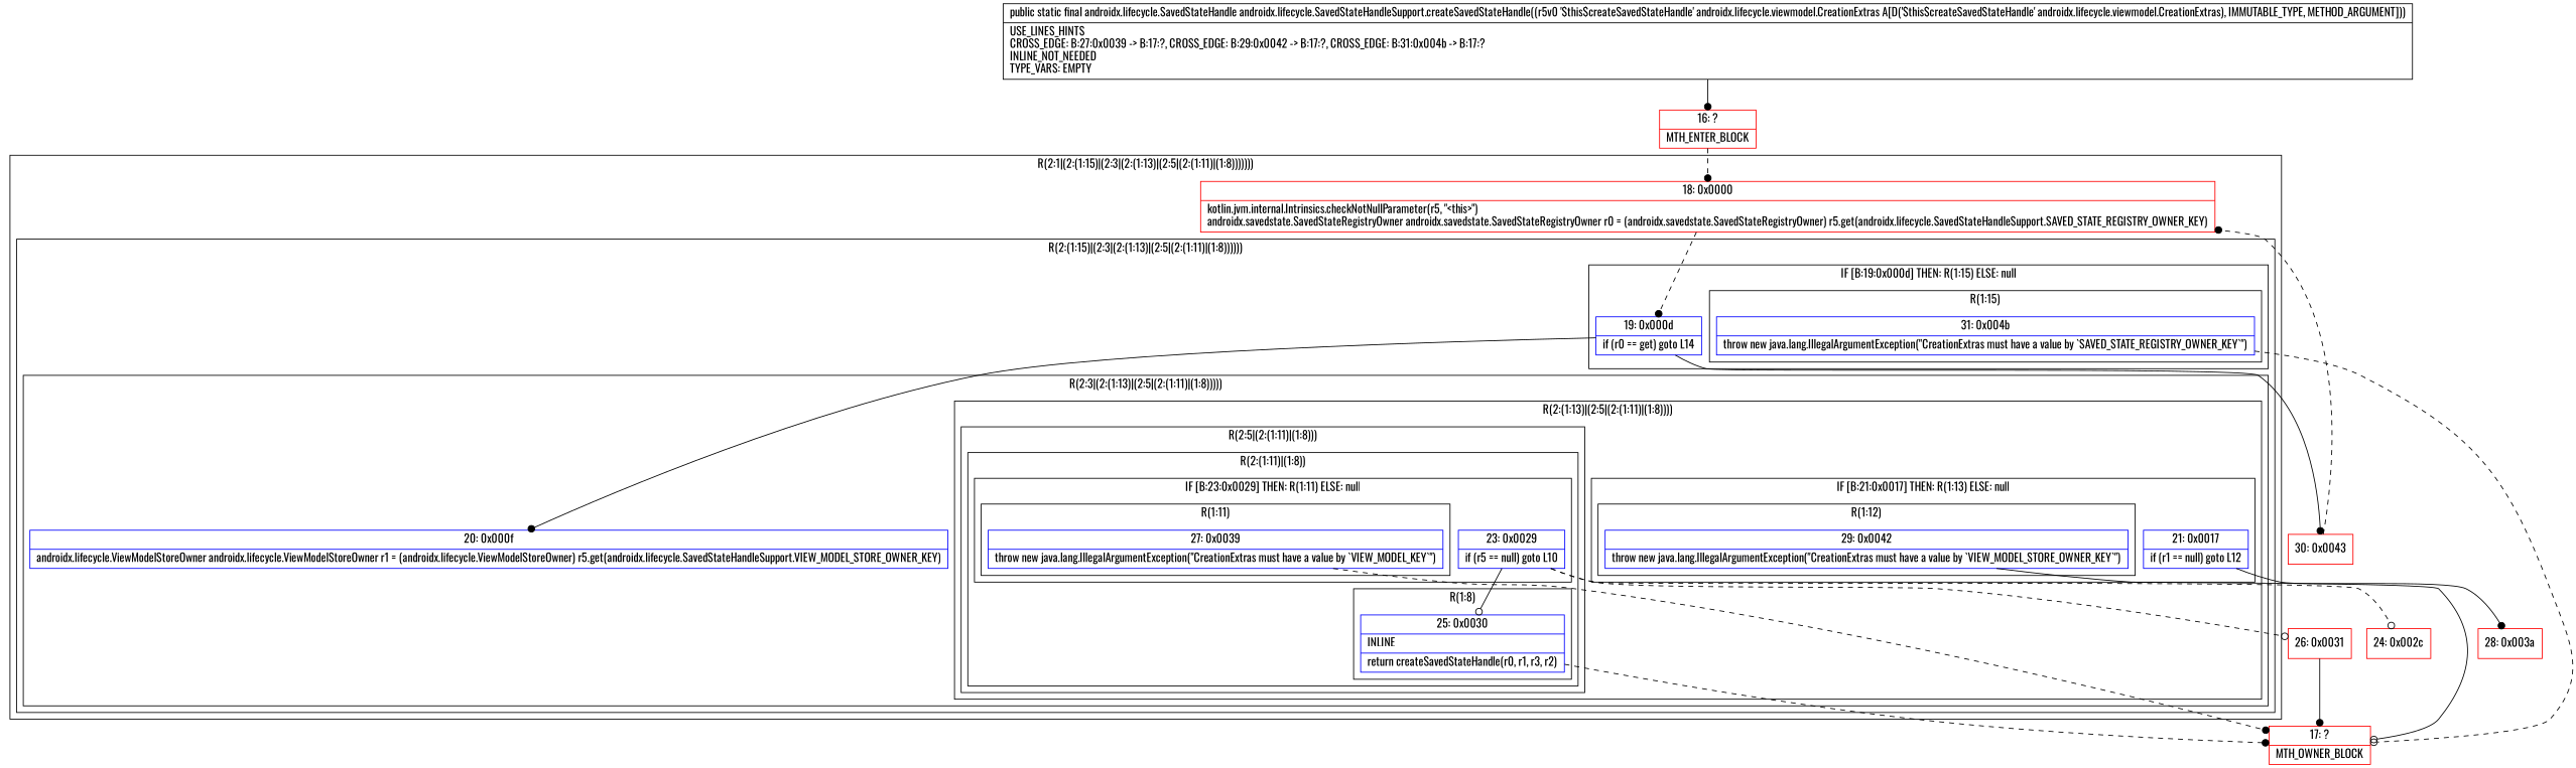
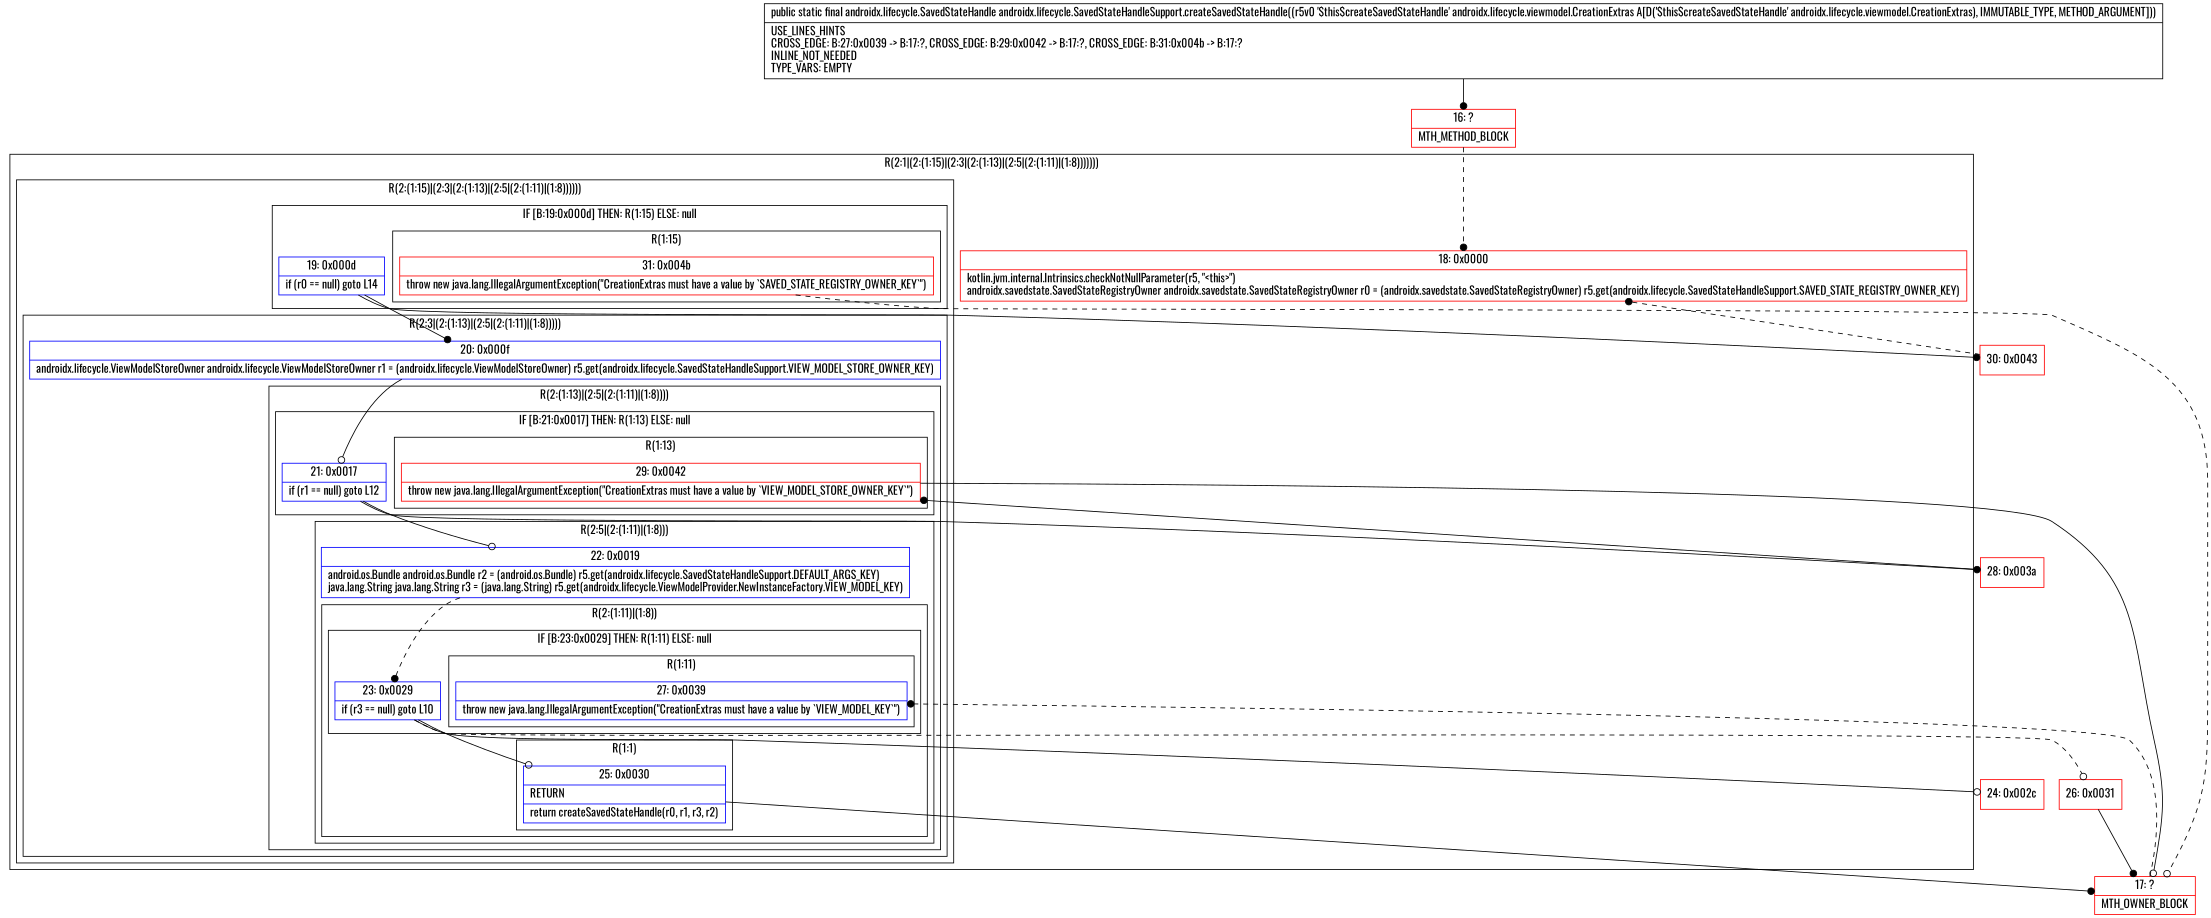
  digraph {
    fontname=Oswald
    node [color=blue fontname=Oswald shape=record]
    edge [arrowhead=dot fontname=Oswald style=solid]
-   n1 [label="{31\:\ 0x004b|throw new java.lang.IllegalArgumentException(\"CreationExtras must have a value by `SAVED_STATE_REGISTRY_OWNER_KEY`\")\l}"]
-   n2 [label="{19\:\ 0x000d|if (r0 == get) goto L14\l}"]
-   n3 [label="{29\:\ 0x0042|throw new java.lang.IllegalArgumentException(\"CreationExtras must have a value by `VIEW_MODEL_STORE_OWNER_KEY`\")\l}"]
+   n1 [color=red label="{31\:\ 0x004b|throw new java.lang.IllegalArgumentException(\"CreationExtras must have a value by `SAVED_STATE_REGISTRY_OWNER_KEY`\")\l}"]
+   n2 [label="{19\:\ 0x000d|if (r0 == null) goto L14\l}"]
+   n3 [color=red label="{29\:\ 0x0042|throw new java.lang.IllegalArgumentException(\"CreationExtras must have a value by `VIEW_MODEL_STORE_OWNER_KEY`\")\l}"]
    n4 [label="{21\:\ 0x0017|if (r1 == null) goto L12\l}"]
    n5 [label="{27\:\ 0x0039|throw new java.lang.IllegalArgumentException(\"CreationExtras must have a value by `VIEW_MODEL_KEY`\")\l}"]
-   n6 [label="{23\:\ 0x0029|if (r5 == null) goto L10\l}"]
-   n7 [label="{25\:\ 0x0030|INLINE\l|return createSavedStateHandle(r0, r1, r3, r2)\l}"]
+   n6 [label="{23\:\ 0x0029|if (r3 == null) goto L10\l}"]
+   n7 [label="{25\:\ 0x0030|RETURN\l|return createSavedStateHandle(r0, r1, r3, r2)\l}"]
+   n8 [label="{22\:\ 0x0019|android.os.Bundle android.os.Bundle r2 = (android.os.Bundle) r5.get(androidx.lifecycle.SavedStateHandleSupport.DEFAULT_ARGS_KEY)\ljava.lang.String java.lang.String r3 = (java.lang.String) r5.get(androidx.lifecycle.ViewModelProvider.NewInstanceFactory.VIEW_MODEL_KEY)\l}"]
    n9 [label="{20\:\ 0x000f|androidx.lifecycle.ViewModelStoreOwner androidx.lifecycle.ViewModelStoreOwner r1 = (androidx.lifecycle.ViewModelStoreOwner) r5.get(androidx.lifecycle.SavedStateHandleSupport.VIEW_MODEL_STORE_OWNER_KEY)\l}"]
    n10 [color=red label="{18\:\ 0x0000|kotlin.jvm.internal.Intrinsics.checkNotNullParameter(r5, \"\<this\>\")\landroidx.savedstate.SavedStateRegistryOwner androidx.savedstate.SavedStateRegistryOwner r0 = (androidx.savedstate.SavedStateRegistryOwner) r5.get(androidx.lifecycle.SavedStateHandleSupport.SAVED_STATE_REGISTRY_OWNER_KEY)\l}"]
    n11 [color=red label="{17\:\ ?|MTH_OWNER_BLOCK\l}"]
    n12 [color=red label="{30\:\ 0x0043}"]
    n13 [color=red label="{28\:\ 0x003a}"]
    n14 [color=red label="{24\:\ 0x002c}"]
    n15 [color=red label="{26\:\ 0x0031}"]
-   n16 [color=red label="{16\:\ ?|MTH_ENTER_BLOCK\l}"]
+   n16 [color=red label="{16\:\ ?|MTH_METHOD_BLOCK\l}"]
    n17 [label="{public static final androidx.lifecycle.SavedStateHandle androidx.lifecycle.SavedStateHandleSupport.createSavedStateHandle((r5v0 '$this$createSavedStateHandle' androidx.lifecycle.viewmodel.CreationExtras A[D('$this$createSavedStateHandle' androidx.lifecycle.viewmodel.CreationExtras), IMMUTABLE_TYPE, METHOD_ARGUMENT]))  | USE_LINES_HINTS\lCROSS_EDGE: B:27:0x0039 \-\> B:17:?, CROSS_EDGE: B:29:0x0042 \-\> B:17:?, CROSS_EDGE: B:31:0x004b \-\> B:17:?\lINLINE_NOT_NEEDED\lTYPE_VARS: EMPTY\l}" color=""]
    subgraph cluster_1 {
      label="R(2:1|(2:(1:15)|(2:3|(2:(1:13)|(2:5|(2:(1:11)|(1:8)))))))"
      n10
      subgraph cluster_2 {
        label="R(2:(1:15)|(2:3|(2:(1:13)|(2:5|(2:(1:11)|(1:8))))))"
        subgraph cluster_3 {
          label="IF [B:19:0x000d] THEN: R(1:15) ELSE: null"
          n2
          subgraph cluster_4 {
            label="R(1:15)"
            n1
          }
        }
        subgraph cluster_5 {
          label="R(2:3|(2:(1:13)|(2:5|(2:(1:11)|(1:8)))))"
          n9
          subgraph cluster_6 {
            label="R(2:(1:13)|(2:5|(2:(1:11)|(1:8))))"
            subgraph cluster_7 {
              label="IF [B:21:0x0017] THEN: R(1:13) ELSE: null"
              n4
              subgraph cluster_8 {
-               label="R(1:12)"
+               label="R(1:13)"
                n3
              }
            }
            subgraph cluster_9 {
              label="R(2:5|(2:(1:11)|(1:8)))"
+             n8
              subgraph cluster_10 {
                label="R(2:(1:11)|(1:8))"
                subgraph cluster_11 {
                  label="IF [B:23:0x0029] THEN: R(1:11) ELSE: null"
                  n6
                  subgraph cluster_12 {
                    label="R(1:11)"
                    n5
                  }
                }
                subgraph cluster_13 {
-                 label="R(1:8)"
+                 label="R(1:1)"
                  n7
                }
              }
            }
          }
        }
      }
    }
    n1 -> n11 [arrowhead=odot style=dashed]
    n2 -> n9
    n2 -> n12
    n3 -> n11 [arrowhead=odot]
+   n4 -> n8 [arrowhead=odot]
    n4 -> n13
-   n5 -> n11 [style=dashed]
+   n11 -> n5 [style=dashed]
    n6 -> n7 [arrowhead=odot]
-   n6 -> n14 [arrowhead=odot style=dashed]
+   n6 -> n14 [arrowhead=odot]
    n6 -> n15 [arrowhead=odot style=dashed]
-   n7 -> n11 [style=dashed]
-   n10 -> n2 [style=dashed]
+   n7 -> n11
+   n8 -> n6 [style=dashed]
+   n9 -> n4 [arrowhead=odot]
    n12 -> n10 [style=dashed]
+   n13 -> n3
    n15 -> n11
    n16 -> n10 [style=dashed]
    n17 -> n16
  }
